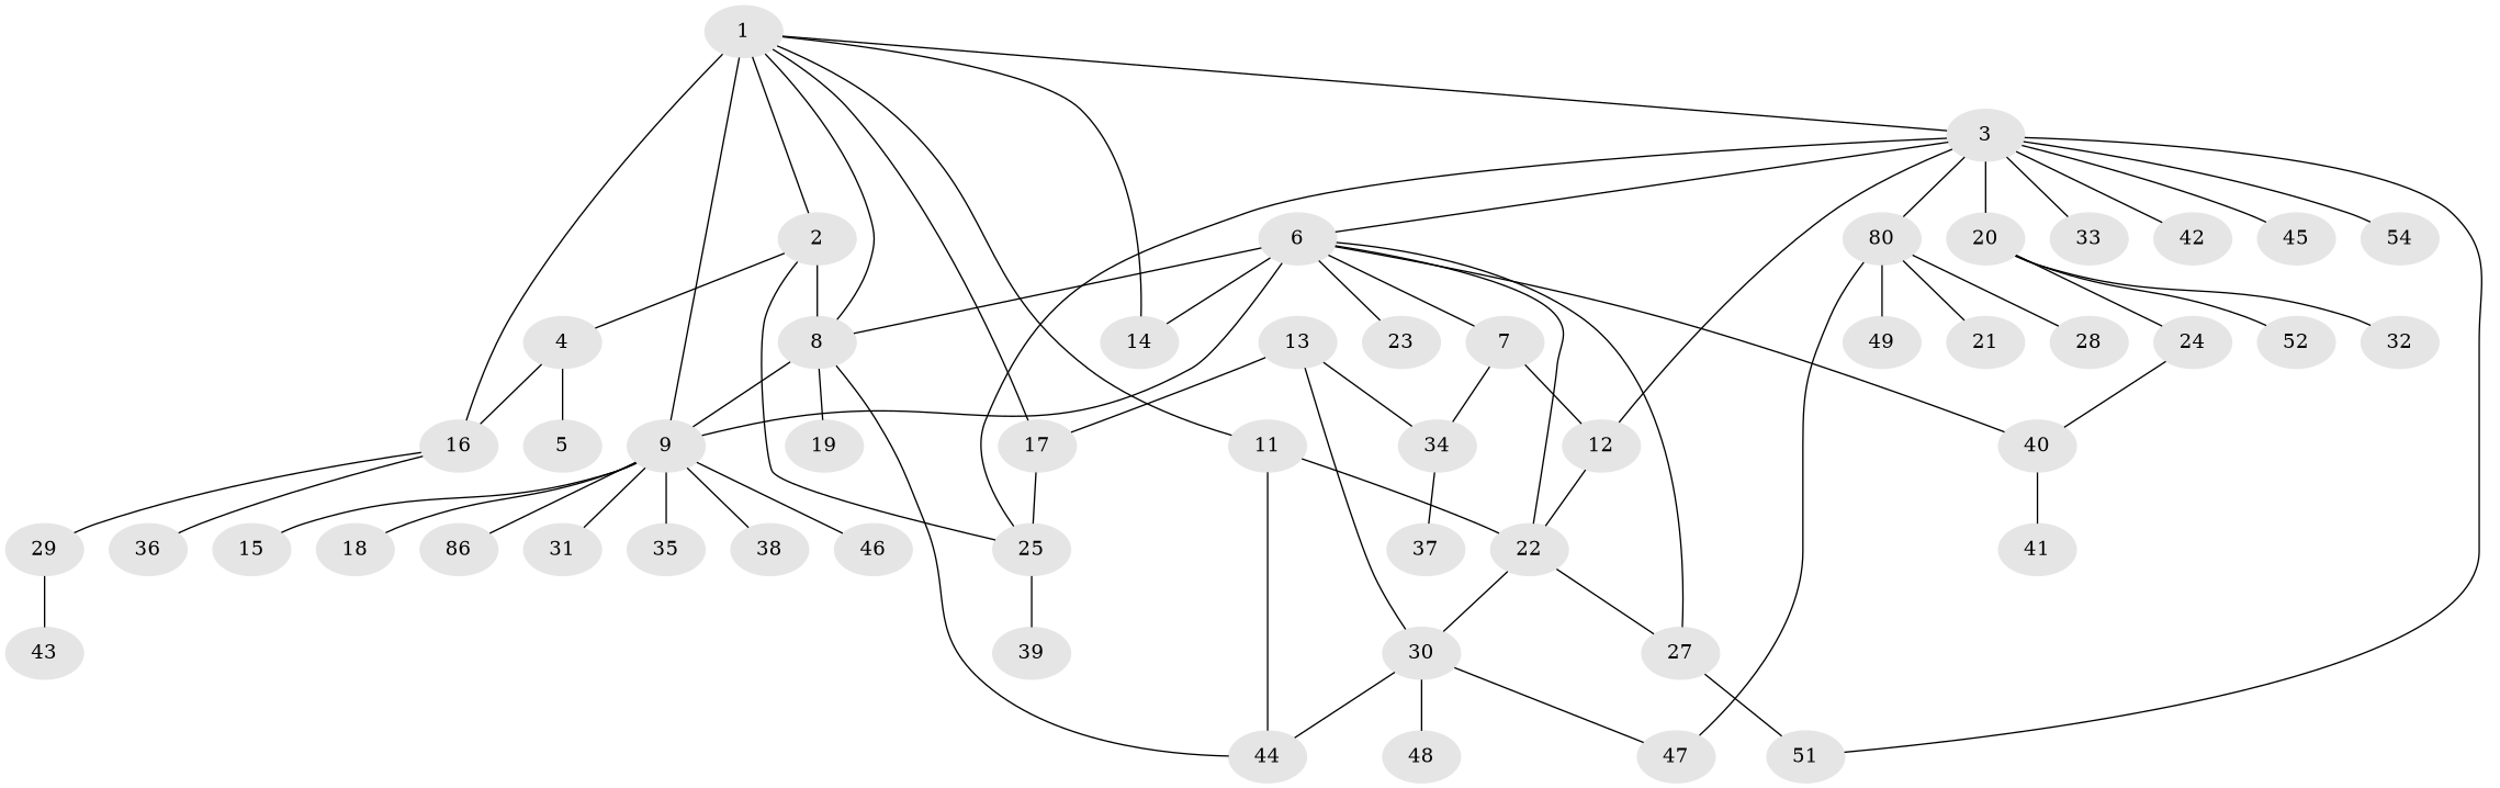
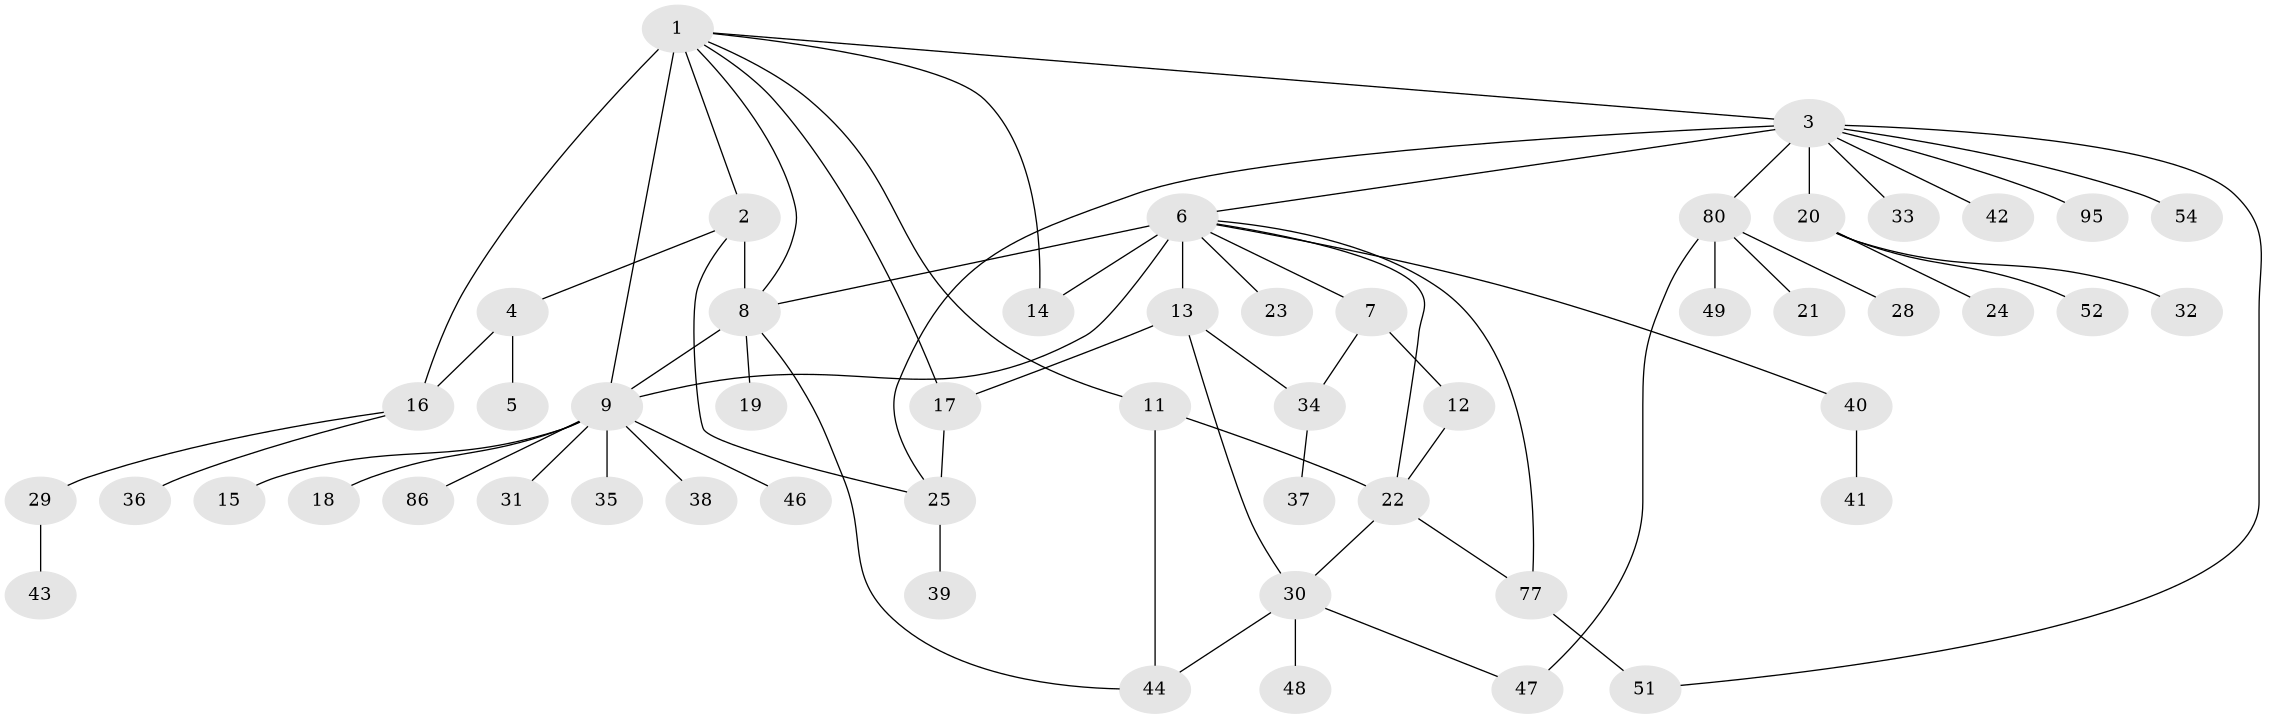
  graph {
    node [color=gray90 style=filled]
    edge [weight=1.0]
    1
    2
    3
    8
    9
    11
    14
    16
    17
    4
    25
    6
    n13 [label=80]
    12
    20
    33
    42
-   45
+   45 [label=95]
    n19 [label=54]
    51
    19
    44
    15
    18
    n25 [label=86]
    31
    35
    38
    46
    22
    29
    36
    5
    39
    7
    13
    23
-   27
+   27 [label=77]
    40
    21
    28
    47
    49
    24
    32
    52
    34
    30
    41
    37
    48
    43
    1 -- 2
    1 -- 3
    1 -- 8
    1 -- 9
    1 -- 11
    1 -- 14
    1 -- 16 [weight=5.0]
    1 -- 17
    2 -- 8 [weight=10.0]
    2 -- 4
    2 -- 25
    3 -- 25
    3 -- 6
    3 -- n13
-   3 -- 12
    3 -- 20
    3 -- 33
    3 -- 42
    3 -- 45
    3 -- n19
    3 -- 51
    8 -- 9
    8 -- 19
    8 -- 44
    9 -- 15
    9 -- 18
    9 -- n25
    9 -- 31
    9 -- 35
    9 -- 38
    9 -- 46
    11 -- 44
    11 -- 22 [weight=2.0]
    16 -- 29
    16 -- 36
    17 -- 25
    4 -- 16
    4 -- 5
    25 -- 39
    6 -- 8
    6 -- 9
    6 -- 14
    6 -- 22
    6 -- 7
+   6 -- 13 [weight=10.0]
    6 -- 23
    6 -- 27
    6 -- 40
    n13 -- 21
    n13 -- 28
    n13 -- 47
    n13 -- 49
    12 -- 22
    20 -- 24
    20 -- 32
    20 -- 52
    22 -- 27
    22 -- 30
    29 -- 43
    7 -- 12
    7 -- 34 [weight=2.0]
    13 -- 17
    13 -- 34
    13 -- 30
    27 -- 51
    40 -- 41
-   24 -- 40
    34 -- 37
    30 -- 44
    30 -- 47
    30 -- 48
  }
